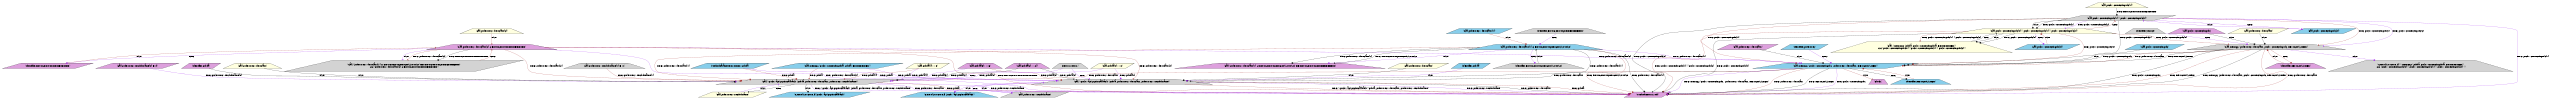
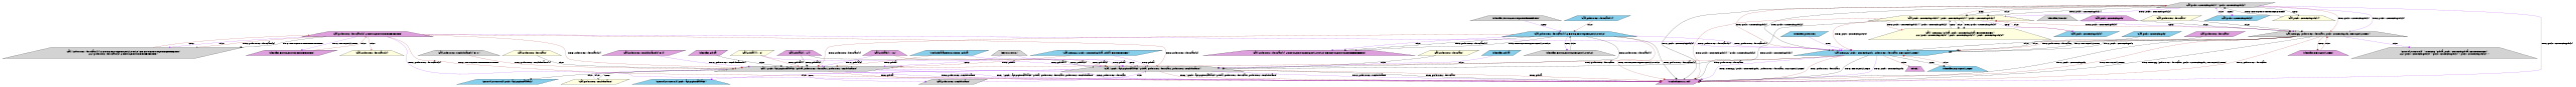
  digraph {
    node [fillcolor=skyblue shape=parallelogram style=filled]
    edge [arrowhead=box color=purple]
    n1 [label="(Call,memcpy (p_cb->connecting_dc,  p_dev_rec->dev_class, DEV_CLASS_LEN))"]
    n2 [fillcolor=lightgrey label="(Call,(*p_cb->api.p_pin_callback) (p_bda, p_dev_rec->dev_class, p_dev_rec->sec_bd_name))" shape=trapezium]
    n3 [fillcolor=lightgrey label="(Call,(*p_cb->api.p_pin_callback) (p_bda, p_dev_rec->dev_class, p_dev_rec->sec_bd_name))"]
    n4 [fillcolor=plum label="(MethodReturn,void)"]
    n5 [fillcolor=plum label="(Block,)" shape=trapezium]
    n6 [label="(Identifier,DEV_CLASS_LEN)" shape=trapezium]
    n7 [fillcolor=lightgrey label="(Call,p_dev_rec->sec_bd_name)"]
    n8 [label="(ControlStructure,if (p_cb->api.p_pin_callback))" shape=trapezium]
    n9 [label="(ControlStructure,if (p_cb->api.p_pin_callback))"]
    n10 [fillcolor=lightyellow label="(Call,p_dev_rec->sec_bd_name)"]
    n11 [fillcolor=lightgrey label="(Call,memcpy (p_dev_rec->dev_class, p_cb->connecting_dc, DEV_CLASS_LEN))" shape=trapezium]
    n12 [fillcolor=plum label="(Identifier,DEV_CLASS_LEN)" shape=trapezium]
    n13 [fillcolor=lightgrey label="(ControlStructure,if ( (!memcmp (p_bda, p_cb->connecting_bda, BD_ADDR_LEN))\n && (p_cb->connecting_dc[0] || p_cb->connecting_dc[1] || p_cb->connecting_dc[2]) ))" shape=trapezium]
    n14 [fillcolor=lightgrey label="(Call,p_cb->connecting_dc[1] || p_cb->connecting_dc[2])"]
    n15 [fillcolor=lightyellow label="(Call,p_cb->connecting_dc[0] || p_cb->connecting_dc[1] || p_cb->connecting_dc[2])" shape=trapezium]
    n16 [label="(Call,p_cb->connecting_dc[2])"]
    n17 [fillcolor=lightyellow label="(Call,p_cb->connecting_dc[1])" shape=trapezium]
    n18 [fillcolor=lightyellow label="(Call,(!memcmp (p_bda, p_cb->connecting_bda, BD_ADDR_LEN))\n && (p_cb->connecting_dc[0] || p_cb->connecting_dc[1] || p_cb->connecting_dc[2]))" shape=trapezium]
    n19 [label="(Call,p_cb->connecting_dc[0])"]
    n20 [fillcolor=plum label="(Call,p_dev_rec->dev_class[2] & BTM_COD_MINOR_KEYBOARD)" shape=trapezium]
    n21 [fillcolor=lightgrey label="(Call,((p_dev_rec->dev_class[1] & BTM_COD_MAJOR_CLASS_MASK) == BTM_COD_MAJOR_PERIPHERAL)\n && (p_dev_rec->dev_class[2] & BTM_COD_MINOR_KEYBOARD))"]
    n22 [fillcolor=plum label="(Identifier,BTM_COD_MINOR_KEYBOARD)"]
    n23 [label="(Call,p_dev_rec->dev_class[1] & BTM_COD_MAJOR_CLASS_MASK)" shape=trapezium]
    n24 [fillcolor=plum label="(Call,(p_dev_rec->dev_class[1] & BTM_COD_MAJOR_CLASS_MASK) == BTM_COD_MAJOR_PERIPHERAL)" shape=trapezium]
    n25 [fillcolor=lightgrey label="(Identifier,BTM_COD_MAJOR_CLASS_MASK)" shape=trapezium]
    n26 [label="(Call,p_cb->connecting_dc)"]
    n27 [fillcolor=lightgrey label="(Identifier,btm_cb)" shape=trapezium]
    n28 [fillcolor=plum label="(Call,p_dev_rec->dev_class)"]
    n29 [fillcolor=lightgrey label="(Call,p_dev_rec->sec_bd_name[1] = '0')" shape=trapezium]
    n30 [fillcolor=lightyellow label="(Call,p_dev_rec->dev_class)" shape=trapezium]
    n31 [fillcolor=plum label="(Call,p_bda[3]<<16)" shape=trapezium]
    n32 [label="(Call,p_dev_rec->dev_class[1])"]
    n33 [fillcolor=lightgrey label="(Return,return;)" shape=trapezium]
-   n34 [fillcolor=lightyellow label="(Call,p_bda[0]<<8)"]
    n35 [fillcolor=plum label="(Call,p_cb->connecting_dc)" shape=trapezium]
    n36 [fillcolor=lightgrey label="(Identifier,BTM_COD_MAJOR_PERIPHERAL)" shape=trapezium]
    n37 [fillcolor=plum label="(Call,p_dev_rec->sec_bd_name[0] = 'f')"]
    n38 [fillcolor=plum label="(Identifier,p_bda)"]
    n39 [fillcolor=plum label="(Call,p_bda[2]<<24)" shape=trapezium]
    n40 [label="(Identifier,p_dev_rec)"]
    n41 [fillcolor=lightyellow label="(Call,p_dev_rec->dev_class[2])" shape=trapezium]
    n42 [fillcolor=lightyellow label="(Call,p_dev_rec->dev_class)"]
    n43 [label="(MethodParameterIn,UINT8 *p_bda)"]
    n44 [label="(Identifier,p_bda)"]
    n45 [label="(Call,memcpy (p_cb->connecting_bda, p_bda, BD_ADDR_LEN))"]
    n46 [fillcolor=lightyellow label="(Call,p_bda[4]<<8)"]
    n47 [fillcolor=lightyellow label="(Call,p_dev_rec->dev_class)"]
    n1 -> n2 [arrowhead=tee color=black label="DDG: p_dev_rec->dev_class"]
    n1 -> n3 [arrowhead=tee color=brown label="DDG: p_dev_rec->dev_class"]
    n1 -> n4 [arrowhead=tee label="DDG: memcpy (p_cb->connecting_dc,  p_dev_rec->dev_class, DEV_CLASS_LEN)"]
    n1 -> n4 [arrowhead=tee color=brown label="DDG: p_dev_rec->dev_class"]
    n1 -> n4 [color=black label="DDG: DEV_CLASS_LEN"]
    n1 -> n4 [label="DDG: p_cb->connecting_dc"]
    n1 -> n5 [arrowhead=tee color=brown label="AST: "]
    n1 -> n6 [color=black label="CFG: "]
    n2 -> n4 [color=brown label="DDG: (*p_cb->api.p_pin_callback) (p_bda, p_dev_rec->dev_class, p_dev_rec->sec_bd_name)"]
    n2 -> n4 [label="DDG: p_dev_rec->sec_bd_name"]
    n2 -> n4 [color=black label="DDG: p_dev_rec->dev_class"]
    n2 -> n4 [color=brown label="DDG: p_bda"]
    n2 -> n7 [label="CFG: "]
    n2 -> n8 [label="AST: "]
    n3 -> n4 [label="DDG: p_dev_rec->sec_bd_name"]
    n3 -> n4 [label="DDG: (*p_cb->api.p_pin_callback) (p_bda, p_dev_rec->dev_class, p_dev_rec->sec_bd_name)"]
    n3 -> n4 [arrowhead=tee label="DDG: p_dev_rec->dev_class"]
    n3 -> n4 [color=brown label="DDG: p_bda"]
    n3 -> n9 [color=black label="AST: "]
    n3 -> n10 [arrowhead=tee color=black label="CFG: "]
    n6 -> n1 [color=brown label="AST: "]
    n7 -> n2 [arrowhead=tee label="AST: "]
    n10 -> n3 [arrowhead=tee label="AST: "]
    n11 -> n1 [color=black label="DDG: p_cb->connecting_dc"]
    n11 -> n1 [color=brown label="DDG: p_dev_rec->dev_class"]
    n11 -> n1 [color=black label="DDG: DEV_CLASS_LEN"]
    n11 -> n4 [color=black label="DDG: p_cb->connecting_dc"]
    n11 -> n4 [arrowhead=tee color=brown label="DDG: DEV_CLASS_LEN"]
    n11 -> n4 [color=black label="DDG: memcpy (p_dev_rec->dev_class, p_cb->connecting_dc, DEV_CLASS_LEN)"]
    n11 -> n4 [color=brown label="DDG: p_dev_rec->dev_class"]
    n11 -> n12 [color=brown label="CFG: "]
    n11 -> n13 [label="AST: "]
    n12 -> n11 [color=brown label="AST: "]
    n14 -> n1 [color=brown label="DDG: p_cb->connecting_dc[1]"]
    n14 -> n1 [arrowhead=tee color=black label="DDG: p_cb->connecting_dc[2]"]
    n14 -> n4 [label="DDG: p_cb->connecting_dc[1]"]
    n14 -> n4 [arrowhead=tee color=black label="DDG: p_cb->connecting_dc[2]"]
    n14 -> n11 [arrowhead=tee color=brown label="DDG: p_cb->connecting_dc[1]"]
    n14 -> n11 [arrowhead=tee label="DDG: p_cb->connecting_dc[2]"]
    n14 -> n15 [color=black label="AST: "]
    n14 -> n15 [color=black label="DDG: p_cb->connecting_dc[1]"]
    n14 -> n15 [arrowhead=tee label="DDG: p_cb->connecting_dc[2]"]
    n14 -> n16 [label="CFG: "]
+   n14 -> n17 [arrowhead=tee color=black label="CFG: "]
    n15 -> n1 [color=brown label="DDG: p_cb->connecting_dc[0]"]
    n15 -> n4 [color=brown label="DDG: p_cb->connecting_dc[1] || p_cb->connecting_dc[2]"]
    n15 -> n4 [arrowhead=tee color=black label="DDG: p_cb->connecting_dc[0]"]
    n15 -> n11 [arrowhead=tee color=brown label="DDG: p_cb->connecting_dc[0]"]
    n15 -> n14 [arrowhead=tee color=brown label="CFG: "]
    n15 -> n18 [color=black label="AST: "]
    n15 -> n18 [color=black label="DDG: p_cb->connecting_dc[0]"]
    n15 -> n18 [arrowhead=tee color=brown label="DDG: p_cb->connecting_dc[1] || p_cb->connecting_dc[2]"]
    n15 -> n19 [label="CFG: "]
    n16 -> n14 [arrowhead=tee label="AST: "]
    n17 -> n14 [color=black label="DDG: BTM_COD_MINOR_KEYBOARD"]
    n18 -> n15 [arrowhead=tee color=black label="CFG: "]
    n19 -> n15 [color=brown label="AST: "]
    n20 -> n1 [label="DDG: p_dev_rec->dev_class[2]"]
    n20 -> n2 [arrowhead=tee color=brown label="DDG: p_dev_rec->dev_class[2]"]
    n20 -> n3 [color=brown label="DDG: p_dev_rec->dev_class[2]"]
    n20 -> n4 [arrowhead=tee label="DDG: p_dev_rec->dev_class[2]"]
    n20 -> n4 [arrowhead=tee color=brown label="DDG: BTM_COD_MINOR_KEYBOARD"]
    n20 -> n21 [arrowhead=tee label="AST: "]
    n20 -> n21 [arrowhead=tee color=brown label="DDG: p_dev_rec->dev_class[2]"]
    n20 -> n21 [color=black label="DDG: BTM_COD_MINOR_KEYBOARD"]
-   n20 -> n22 [label="CFG: "]
+   n20 -> n22 [label="DDG: DEV_CLASS_LEN"]
    n21 -> n20 [arrowhead=tee color=brown label="CFG: "]
    n22 -> n20 [arrowhead=tee color=brown label="AST: "]
    n23 -> n1 [arrowhead=tee label="DDG: p_dev_rec->dev_class[1]"]
    n23 -> n2 [color=black label="DDG: p_dev_rec->dev_class[1]"]
    n23 -> n3 [color=brown label="DDG: p_dev_rec->dev_class[1]"]
    n23 -> n4 [color=brown label="DDG: BTM_COD_MAJOR_CLASS_MASK"]
    n23 -> n4 [color=black label="DDG: p_dev_rec->dev_class[1]"]
    n23 -> n24 [label="AST: "]
    n23 -> n24 [color=black label="DDG: p_dev_rec->dev_class[1]"]
    n23 -> n24 [arrowhead=tee color=black label="DDG: BTM_COD_MAJOR_CLASS_MASK"]
    n23 -> n25 [label="CFG: "]
    n25 -> n23 [arrowhead=tee color=black label="AST: "]
    n26 -> n1 [arrowhead=tee color=black label="AST: "]
    n27 -> n11 [label="CFG: "]
    n28 -> n1 [color=black label="AST: "]
    n29 -> n3 [color=brown label="DDG: p_dev_rec->sec_bd_name[1]"]
    n30 -> n3 [arrowhead=tee color=black label="AST: "]
    n31 -> n2 [color=brown label="DDG: p_bda[3]"]
    n31 -> n3 [arrowhead=tee label="DDG: p_bda[3]"]
    n32 -> n23 [color=brown label="AST: "]
    n33 -> n2 [arrowhead=tee label="CFG: "]
    n33 -> n3 [arrowhead=tee label="CFG: "]
-   n34 -> n2 [label="DDG: p_bda[0]"]
-   n34 -> n3 [label="DDG: p_bda[0]"]
    n35 -> n11 [color=black label="AST: "]
    n36 -> n23 [label="CFG: "]
    n37 -> n3 [label="DDG: p_dev_rec->sec_bd_name[0]"]
    n38 -> n3 [color=black label="AST: "]
    n39 -> n2 [arrowhead=tee color=black label="DDG: p_bda[2]"]
    n39 -> n3 [color=black label="DDG: p_bda[2]"]
    n40 -> n1 [label="CFG: "]
-   n41 -> n20 [arrowhead=tee color=brown label="AST: "]
+   n20 -> n41 [arrowhead=tee color=brown label="AST: "]
    n42 -> n2 [color=black label="AST: "]
    n43 -> n2 [label="DDG: p_bda"]
    n43 -> n3 [color=brown label="DDG: p_bda"]
    n44 -> n2 [label="AST: "]
    n45 -> n2 [arrowhead=tee label="DDG: p_bda"]
    n45 -> n3 [arrowhead=tee color=brown label="DDG: p_bda"]
    n46 -> n2 [arrowhead=tee label="DDG: p_bda[4]"]
    n46 -> n3 [arrowhead=tee color=brown label="DDG: p_bda[4]"]
    n47 -> n11 [color=black label="AST: "]
  }
